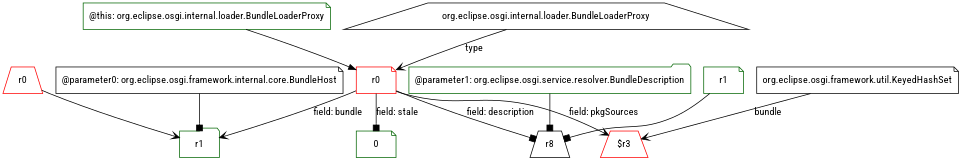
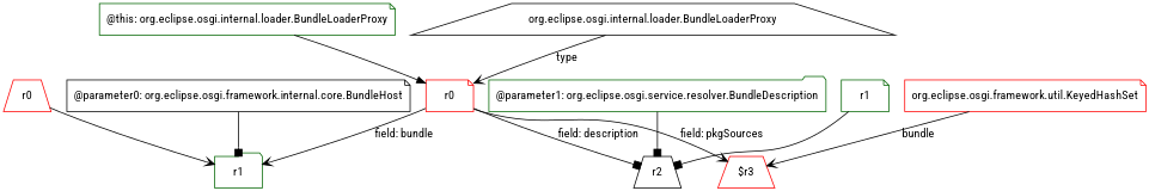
  digraph {
    fontname="Roboto Condensed"
    node [color=darkgreen fontname="Roboto Condensed" shape=note]
    edge [arrowhead=vee fontname="Roboto Condensed"]
    n1 [color=red label=r0]
    n2 [label=r1 shape=folder]
-   n3 [color=black label=r8 shape=trapezium]
+   n3 [color=black label=r2 shape=trapezium]
    n4 [color=red label="$r3" shape=trapezium]
-   n5 [label=0]
    n6 [label="@this: org.eclipse.osgi.internal.loader.BundleLoaderProxy"]
    n7 [color=red label=r0 shape=trapezium]
    n8 [color=black label="@parameter0: org.eclipse.osgi.framework.internal.core.BundleHost"]
    n9 [color=black label="org.eclipse.osgi.internal.loader.BundleLoaderProxy" shape=trapezium]
    n10 [label=r1]
-   n11 [color=black label="org.eclipse.osgi.framework.util.KeyedHashSet"]
+   n11 [color=red label="org.eclipse.osgi.framework.util.KeyedHashSet"]
    n12 [label="@parameter1: org.eclipse.osgi.service.resolver.BundleDescription" shape=folder]
    n1 -> n2 [label="field: bundle"]
    n1 -> n3 [arrowhead=box label="field: description"]
    n1 -> n4 [label="field: pkgSources"]
-   n1 -> n5 [arrowhead=box label="field: stale"]
    n6 -> n1 [arrowhead=normal]
    n7 -> n2
    n8 -> n2 [arrowhead=box]
    n9 -> n1 [label=type]
    n10 -> n3 [arrowhead=box]
    n11 -> n4 [label=bundle]
    n12 -> n3 [arrowhead=box]
  }
